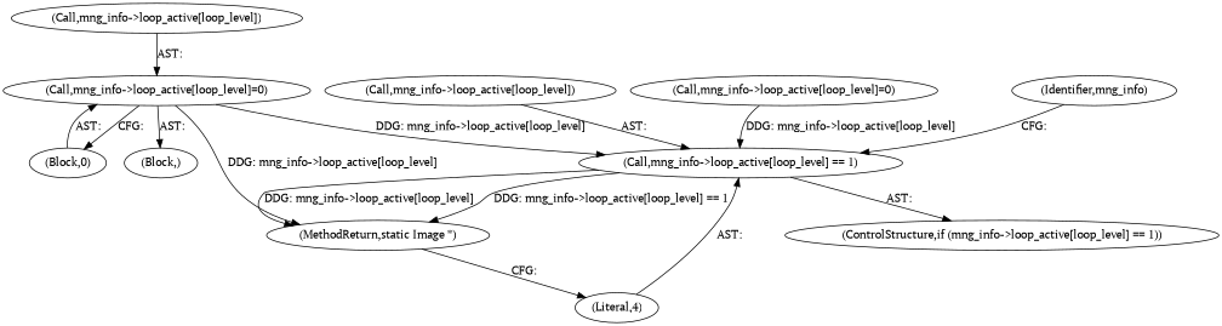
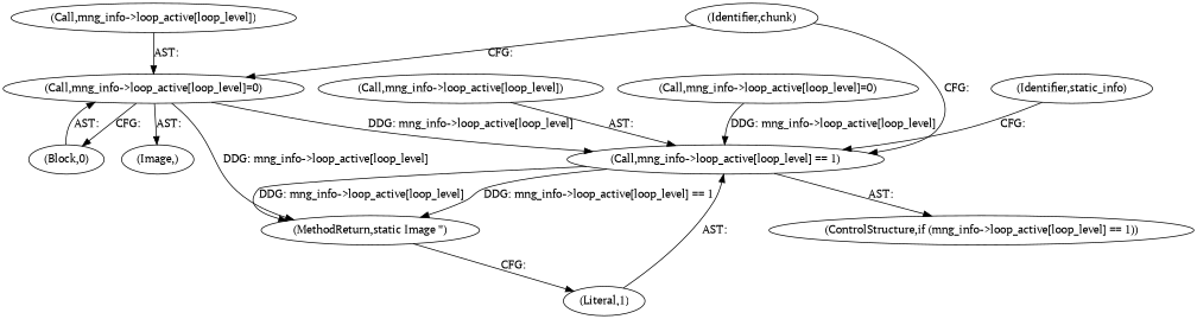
  digraph {
    fontname="PT Serif"
    node [fontname="PT Serif"]
    edge [fontname="PT Serif"]
    n1 [label="(Call,mng_info->loop_active[loop_level]=0)"]
    n2 [label="(Call,mng_info->loop_active[loop_level] == 1)"]
    n3 [label="(Block,0)"]
    n4 [label="(MethodReturn,static Image *)"]
-   n5 [label="(Block,)"]
+   n5 [label="(Image,)"]
    n6 [label="(ControlStructure,if (mng_info->loop_active[loop_level] == 1))"]
-   n7 [label="(Literal,4)"]
+   n7 [label="(Literal,1)"]
    n8 [label="(Call,mng_info->loop_active[loop_level]=0)"]
-   n10 [label="(Identifier,mng_info)"]
+   n9 [label="(Identifier,chunk)"]
+   n10 [label="(Identifier,static_info)"]
    n11 [label="(Call,mng_info->loop_active[loop_level])"]
    n12 [label="(Call,mng_info->loop_active[loop_level])"]
    n1 -> n2 [label="DDG: mng_info->loop_active[loop_level]"]
    n1 -> n3 [label="CFG: "]
    n1 -> n4 [label="DDG: mng_info->loop_active[loop_level]"]
    n1 -> n5 [label="AST: "]
    n2 -> n4 [label="DDG: mng_info->loop_active[loop_level]"]
    n2 -> n4 [label="DDG: mng_info->loop_active[loop_level] == 1"]
    n2 -> n6 [label="AST: "]
    n3 -> n1 [label="AST: "]
    n4 -> n7 [label="CFG: "]
    n7 -> n2 [label="AST: "]
    n8 -> n2 [label="DDG: mng_info->loop_active[loop_level]"]
+   n9 -> n1 [label="CFG: "]
+   n9 -> n2 [label="CFG: "]
    n10 -> n2 [label="CFG: "]
    n11 -> n2 [label="AST: "]
    n12 -> n1 [label="AST: "]
  }
